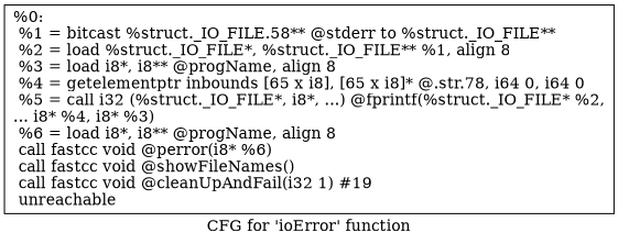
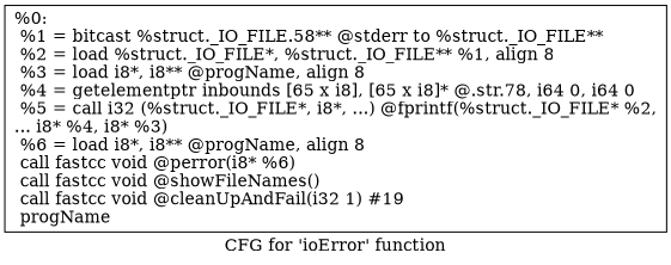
  digraph {
    label="CFG for 'ioError' function"
-   n1 [label="{%0:\l  %1 = bitcast %struct._IO_FILE.58** @stderr to %struct._IO_FILE**\l  %2 = load %struct._IO_FILE*, %struct._IO_FILE** %1, align 8\l  %3 = load i8*, i8** @progName, align 8\l  %4 = getelementptr inbounds [65 x i8], [65 x i8]* @.str.78, i64 0, i64 0\l  %5 = call i32 (%struct._IO_FILE*, i8*, ...) @fprintf(%struct._IO_FILE* %2,\l... i8* %4, i8* %3)\l  %6 = load i8*, i8** @progName, align 8\l  call fastcc void @perror(i8* %6)\l  call fastcc void @showFileNames()\l  call fastcc void @cleanUpAndFail(i32 1) #19\l  unreachable\l}" shape=record]
+   n1 [label="{%0:\l  %1 = bitcast %struct._IO_FILE.58** @stderr to %struct._IO_FILE**\l  %2 = load %struct._IO_FILE*, %struct._IO_FILE** %1, align 8\l  %3 = load i8*, i8** @progName, align 8\l  %4 = getelementptr inbounds [65 x i8], [65 x i8]* @.str.78, i64 0, i64 0\l  %5 = call i32 (%struct._IO_FILE*, i8*, ...) @fprintf(%struct._IO_FILE* %2,\l... i8* %4, i8* %3)\l  %6 = load i8*, i8** @progName, align 8\l  call fastcc void @perror(i8* %6)\l  call fastcc void @showFileNames()\l  call fastcc void @cleanUpAndFail(i32 1) #19\l  progName\l}" shape=record]
  }
